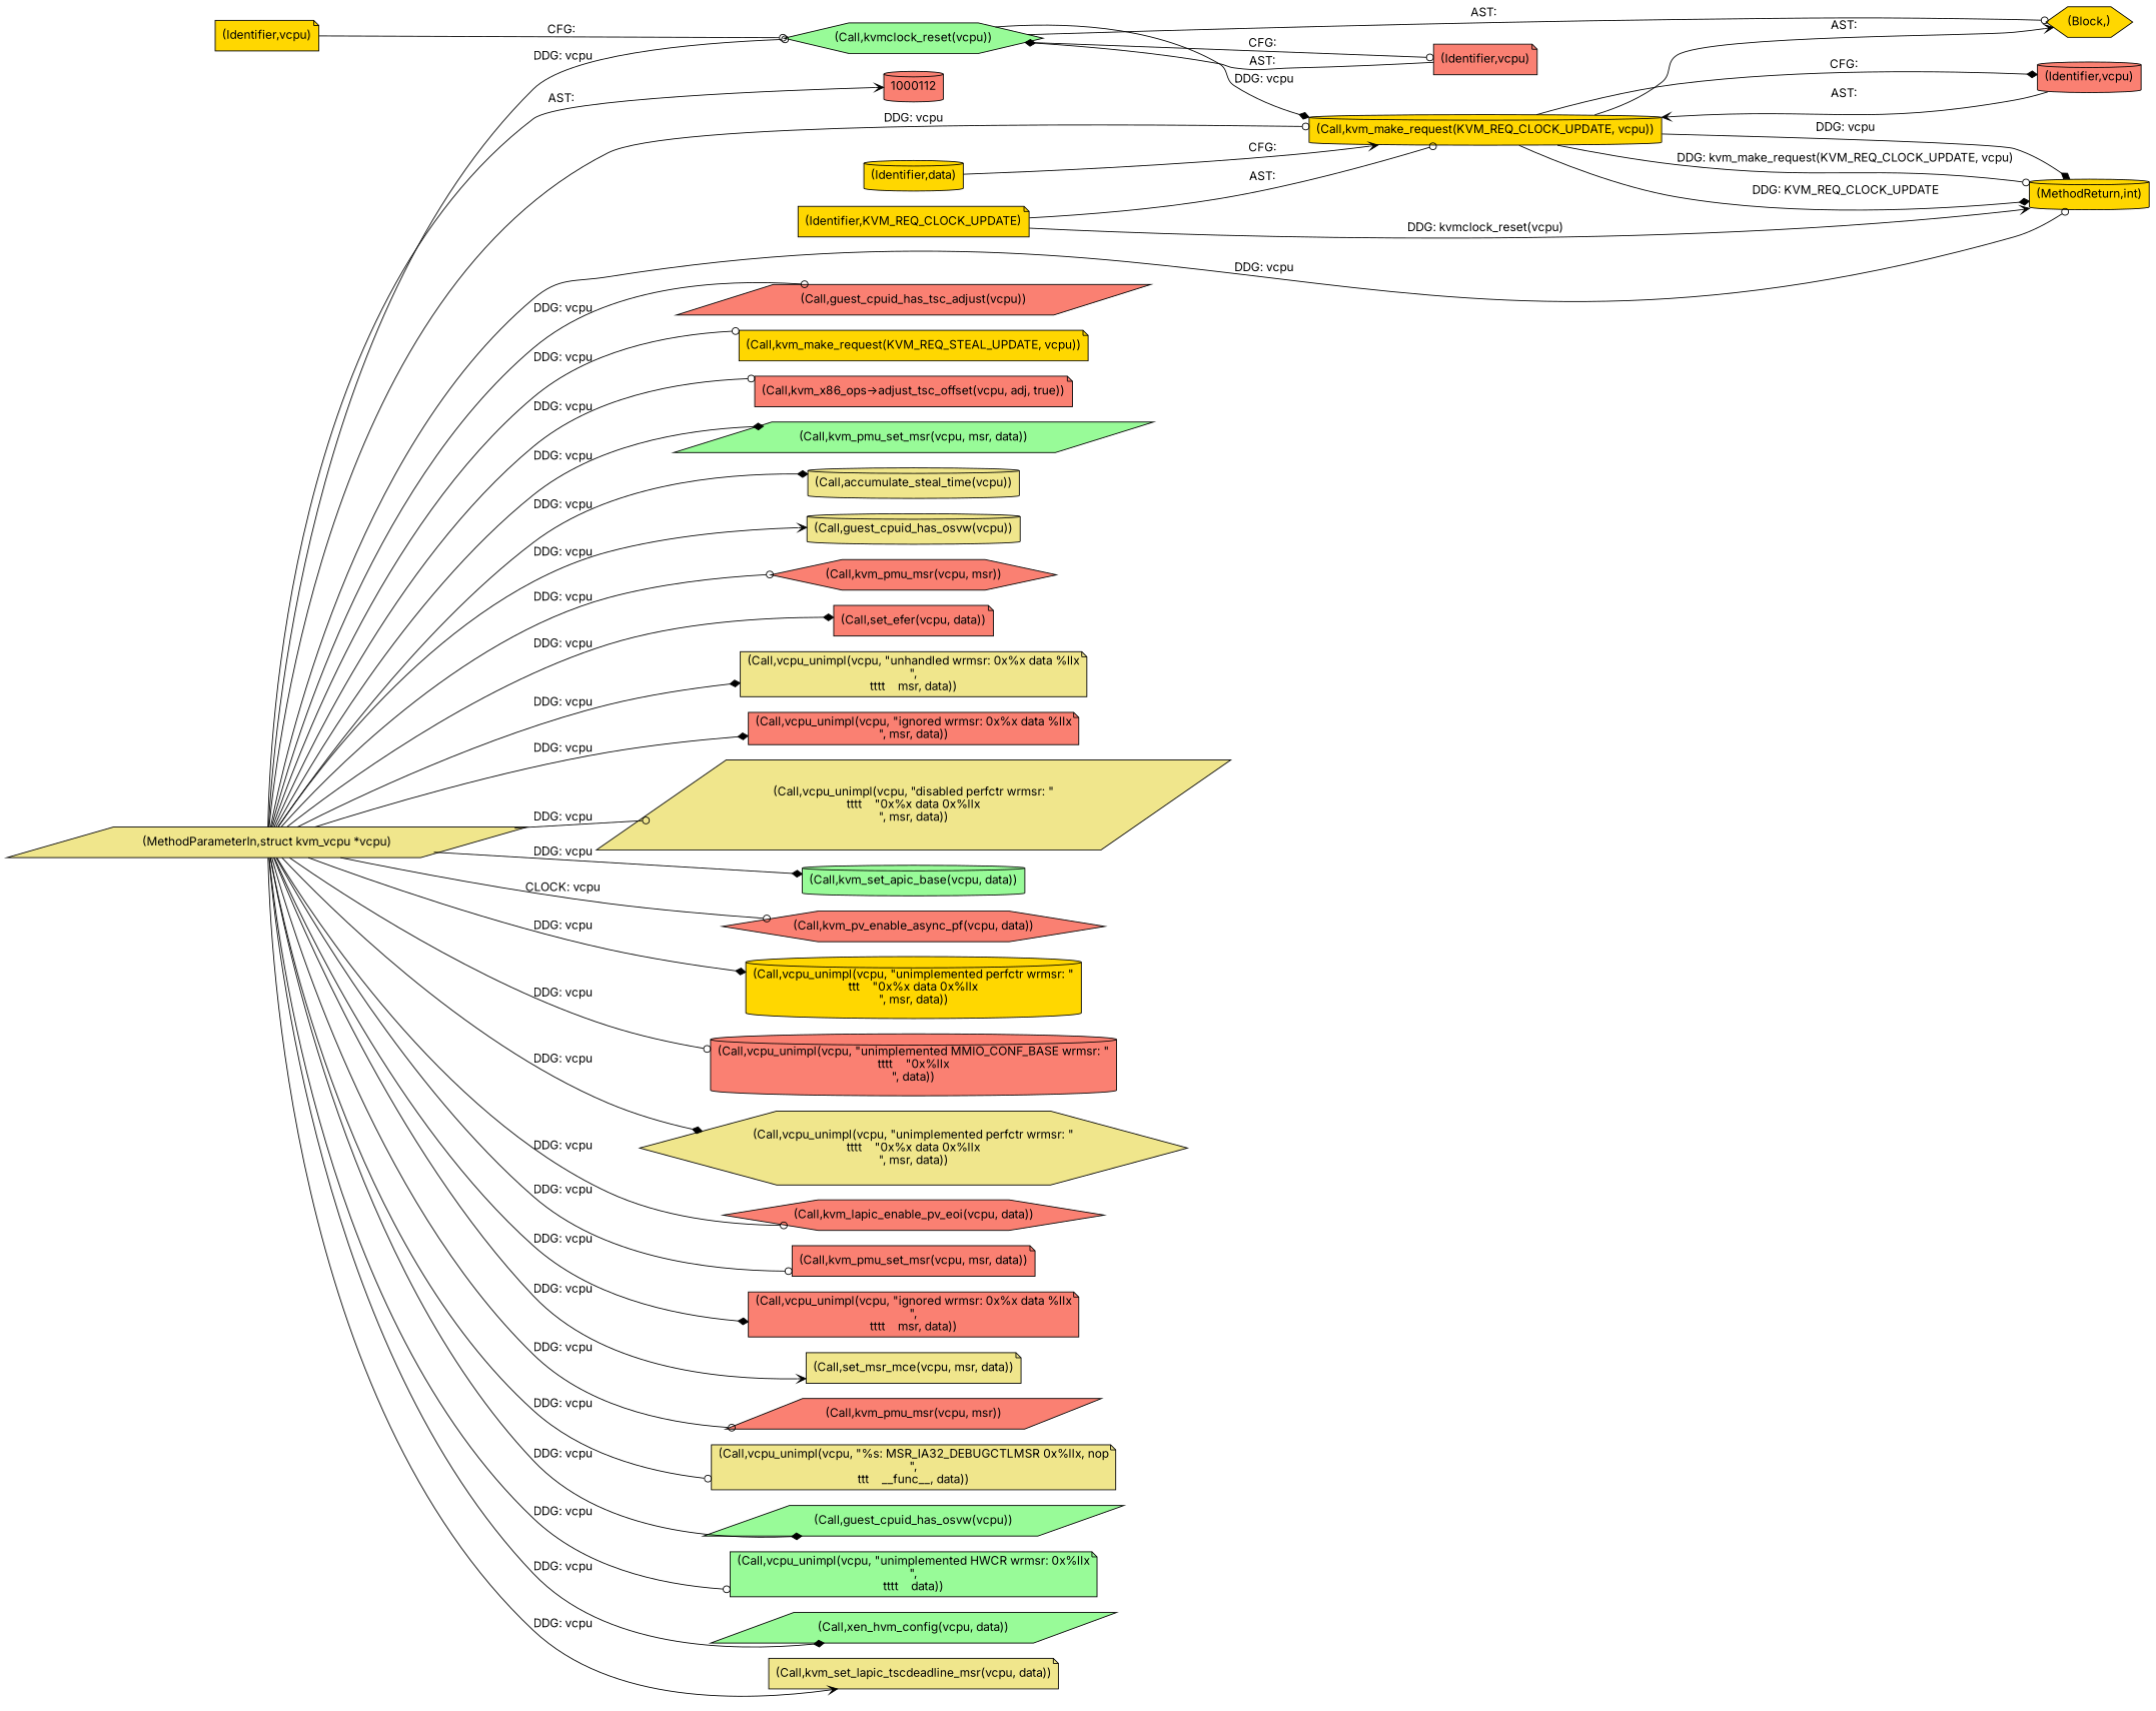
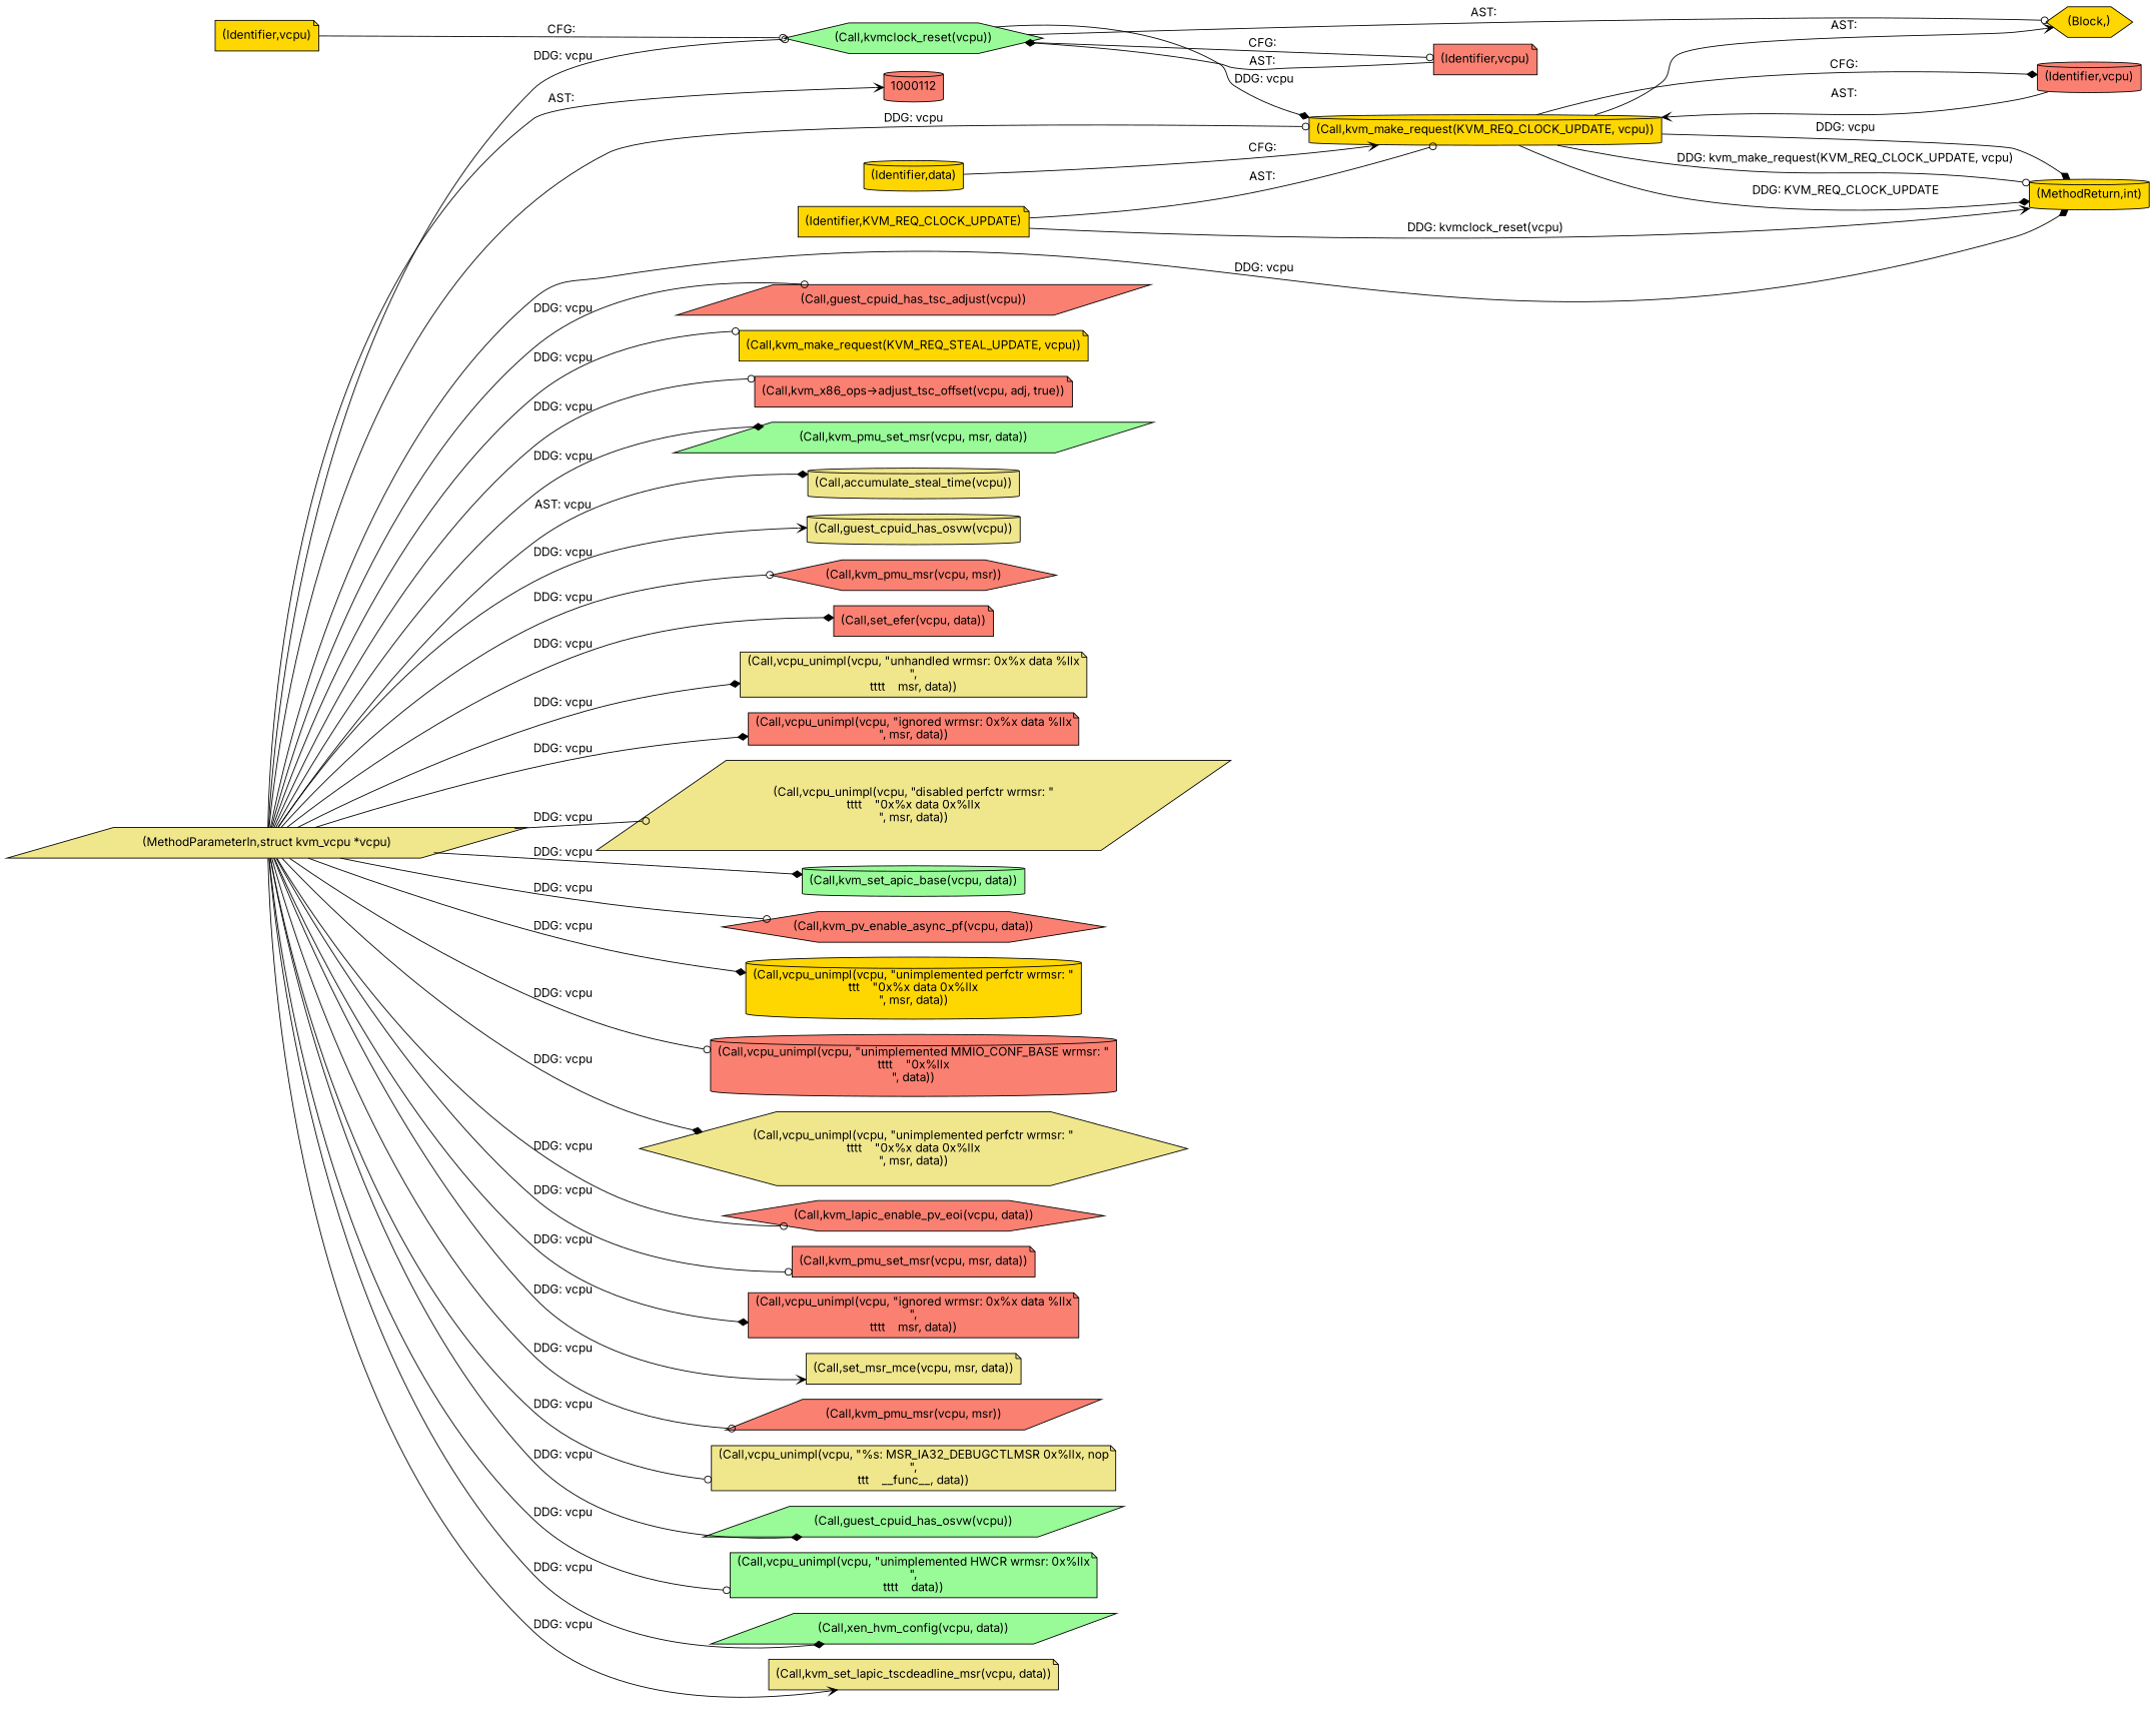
  digraph {
    fontname=Inter
    rankdir=LR
    node [fillcolor=salmon fontname=Inter shape=note style=filled]
    edge [arrowhead=odot fontname=Inter]
    n1 [fillcolor=palegreen label="(Call,kvmclock_reset(vcpu))" shape=hexagon]
    n2 [fillcolor=gold label="(Call,kvm_make_request(KVM_REQ_CLOCK_UPDATE, vcpu))" shape=cylinder]
    n3 [fillcolor=gold label="(Block,)" shape=hexagon]
    n4 [label="(Identifier,vcpu)"]
    n5 [fillcolor=gold label="(MethodReturn,int)" shape=cylinder]
    n6 [label="(Identifier,vcpu)" shape=cylinder]
    n7 [fillcolor=khaki label="(MethodParameterIn,struct kvm_vcpu *vcpu)" shape=parallelogram]
    n8 [label="(Call,guest_cpuid_has_tsc_adjust(vcpu))" shape=parallelogram]
    n9 [fillcolor=gold label="(Call,kvm_make_request(KVM_REQ_STEAL_UPDATE, vcpu))"]
    n10 [label="(Call,kvm_x86_ops->adjust_tsc_offset(vcpu, adj, true))"]
    n11 [fillcolor=palegreen label="(Call,kvm_pmu_set_msr(vcpu, msr, data))" shape=parallelogram]
    n12 [fillcolor=khaki label="(Call,accumulate_steal_time(vcpu))" shape=cylinder]
    n13 [fillcolor=khaki label="(Call,guest_cpuid_has_osvw(vcpu))" shape=cylinder]
    n14 [label="(Call,kvm_pmu_msr(vcpu, msr))" shape=hexagon]
    n15 [label="(Call,set_efer(vcpu, data))"]
    n16 [fillcolor=khaki label="(Call,vcpu_unimpl(vcpu, \"unhandled wrmsr: 0x%x data %llx\n\",\n\t\t\t\t    msr, data))"]
    n17 [label="(Call,vcpu_unimpl(vcpu, \"ignored wrmsr: 0x%x data %llx\n\", msr, data))"]
    n18 [fillcolor=khaki label="(Call,vcpu_unimpl(vcpu, \"disabled perfctr wrmsr: \"\n\t\t\t\t    \"0x%x data 0x%llx\n\", msr, data))" shape=parallelogram]
    n19 [fillcolor=palegreen label="(Call,kvm_set_apic_base(vcpu, data))" shape=cylinder]
    n20 [label="(Call,kvm_pv_enable_async_pf(vcpu, data))" shape=hexagon]
    n21 [fillcolor=gold label="(Call,vcpu_unimpl(vcpu, \"unimplemented perfctr wrmsr: \"\n\t\t\t    \"0x%x data 0x%llx\n\", msr, data))" shape=cylinder]
    n22 [label="(Call,vcpu_unimpl(vcpu, \"unimplemented MMIO_CONF_BASE wrmsr: \"\n\t\t\t\t    \"0x%llx\n\", data))" shape=cylinder]
    n23 [fillcolor=khaki label="(Call,vcpu_unimpl(vcpu, \"unimplemented perfctr wrmsr: \"\n\t\t\t\t    \"0x%x data 0x%llx\n\", msr, data))" shape=hexagon]
    n24 [label="(Call,kvm_lapic_enable_pv_eoi(vcpu, data))" shape=hexagon]
    n25 [label="(Call,kvm_pmu_set_msr(vcpu, msr, data))"]
    n26 [label="(Call,vcpu_unimpl(vcpu, \"ignored wrmsr: 0x%x data %llx\n\",\n\t\t\t\t    msr, data))"]
    n27 [fillcolor=khaki label="(Call,set_msr_mce(vcpu, msr, data))"]
    n28 [label="(Call,kvm_pmu_msr(vcpu, msr))" shape=parallelogram]
    n29 [fillcolor=khaki label="(Call,vcpu_unimpl(vcpu, \"%s: MSR_IA32_DEBUGCTLMSR 0x%llx, nop\n\",\n\t\t\t    __func__, data))"]
    n30 [fillcolor=palegreen label="(Call,guest_cpuid_has_osvw(vcpu))" shape=parallelogram]
    n31 [fillcolor=palegreen label="(Call,vcpu_unimpl(vcpu, \"unimplemented HWCR wrmsr: 0x%llx\n\",\n\t\t\t\t    data))"]
    n32 [fillcolor=palegreen label="(Call,xen_hvm_config(vcpu, data))" shape=parallelogram]
    n33 [fillcolor=khaki label="(Call,kvm_set_lapic_tscdeadline_msr(vcpu, data))"]
    1000112 [shape=cylinder]
    n35 [fillcolor=gold label="(Identifier,vcpu)"]
    n36 [fillcolor=gold label="(Identifier,KVM_REQ_CLOCK_UPDATE)"]
    n37 [fillcolor=gold label="(Identifier,data)" shape=cylinder]
    n1 -> n2 [arrowhead=diamond label="DDG: vcpu"]
    n1 -> n3 [label="AST: "]
    n1 -> n4 [label="CFG: "]
    n2 -> n3 [arrowhead=vee label="AST: "]
    n2 -> n5 [arrowhead=diamond label="DDG: vcpu"]
    n2 -> n5 [label="DDG: kvm_make_request(KVM_REQ_CLOCK_UPDATE, vcpu)"]
    n2 -> n5 [arrowhead=diamond label="DDG: KVM_REQ_CLOCK_UPDATE"]
    n2 -> n6 [arrowhead=diamond label="CFG: "]
    n4 -> n1 [arrowhead=diamond label="AST: "]
    n6 -> n2 [arrowhead=vee label="AST: "]
    n7 -> n1 [label="DDG: vcpu"]
    n7 -> n2 [label="DDG: vcpu"]
-   n7 -> n5 [label="DDG: vcpu"]
+   n7 -> n5 [arrowhead=diamond label="DDG: vcpu"]
    n7 -> n8 [label="DDG: vcpu"]
    n7 -> n9 [label="DDG: vcpu"]
    n7 -> n10 [label="DDG: vcpu"]
    n7 -> n11 [arrowhead=diamond label="DDG: vcpu"]
-   n7 -> n12 [arrowhead=diamond label="DDG: vcpu"]
+   n7 -> n12 [arrowhead=diamond label="AST: vcpu"]
    n7 -> n13 [arrowhead=vee label="DDG: vcpu"]
    n7 -> n14 [label="DDG: vcpu"]
    n7 -> n15 [arrowhead=diamond label="DDG: vcpu"]
    n7 -> n16 [arrowhead=diamond label="DDG: vcpu"]
    n7 -> n17 [arrowhead=diamond label="DDG: vcpu"]
    n7 -> n18 [label="DDG: vcpu"]
    n7 -> n19 [arrowhead=diamond label="DDG: vcpu"]
-   n7 -> n20 [label="CLOCK: vcpu"]
+   n7 -> n20 [label="DDG: vcpu"]
    n7 -> n21 [arrowhead=diamond label="DDG: vcpu"]
    n7 -> n22 [label="DDG: vcpu"]
    n7 -> n23 [arrowhead=diamond label="DDG: vcpu"]
    n7 -> n24 [label="DDG: vcpu"]
    n7 -> n25 [label="DDG: vcpu"]
    n7 -> n26 [arrowhead=diamond label="DDG: vcpu"]
    n7 -> n27 [arrowhead=vee label="DDG: vcpu"]
    n7 -> n28 [label="DDG: vcpu"]
    n7 -> n29 [label="DDG: vcpu"]
    n7 -> n30 [arrowhead=diamond label="DDG: vcpu"]
    n7 -> n31 [label="DDG: vcpu"]
    n7 -> n32 [arrowhead=diamond label="DDG: vcpu"]
    n7 -> n33 [arrowhead=vee label="DDG: vcpu"]
    n7 -> 1000112 [arrowhead=vee label="AST: "]
    n35 -> n1 [label="CFG: "]
    n36 -> n2 [label="AST: "]
    n36 -> n5 [arrowhead=vee label="DDG: kvmclock_reset(vcpu)"]
    n37 -> n2 [arrowhead=vee label="CFG: "]
  }
